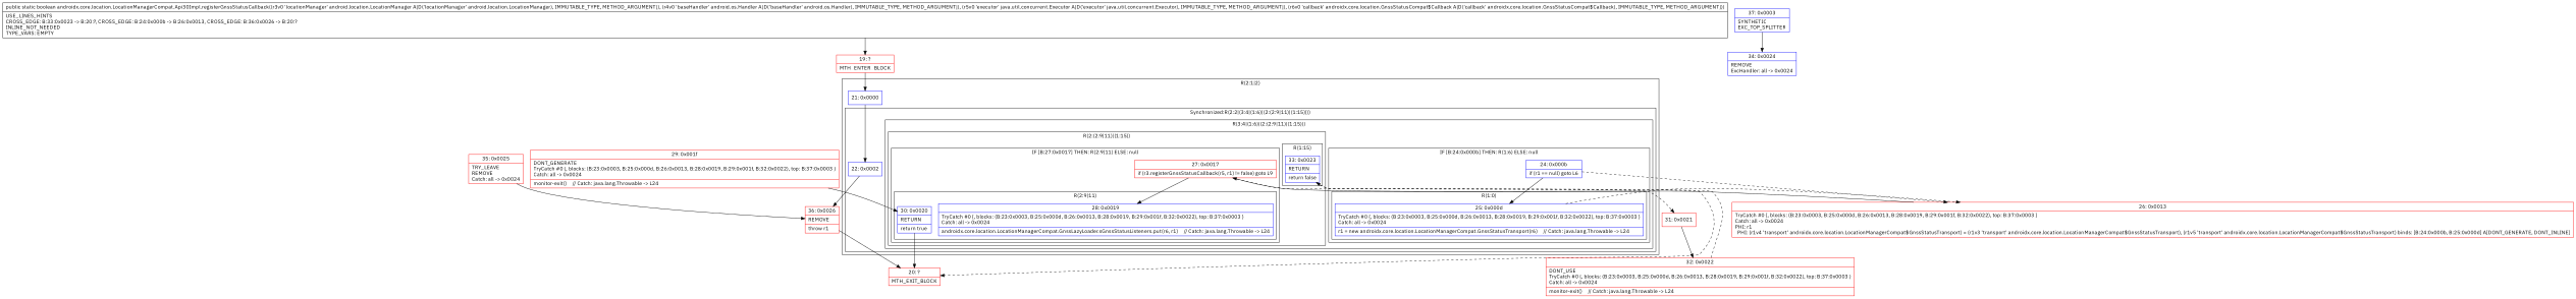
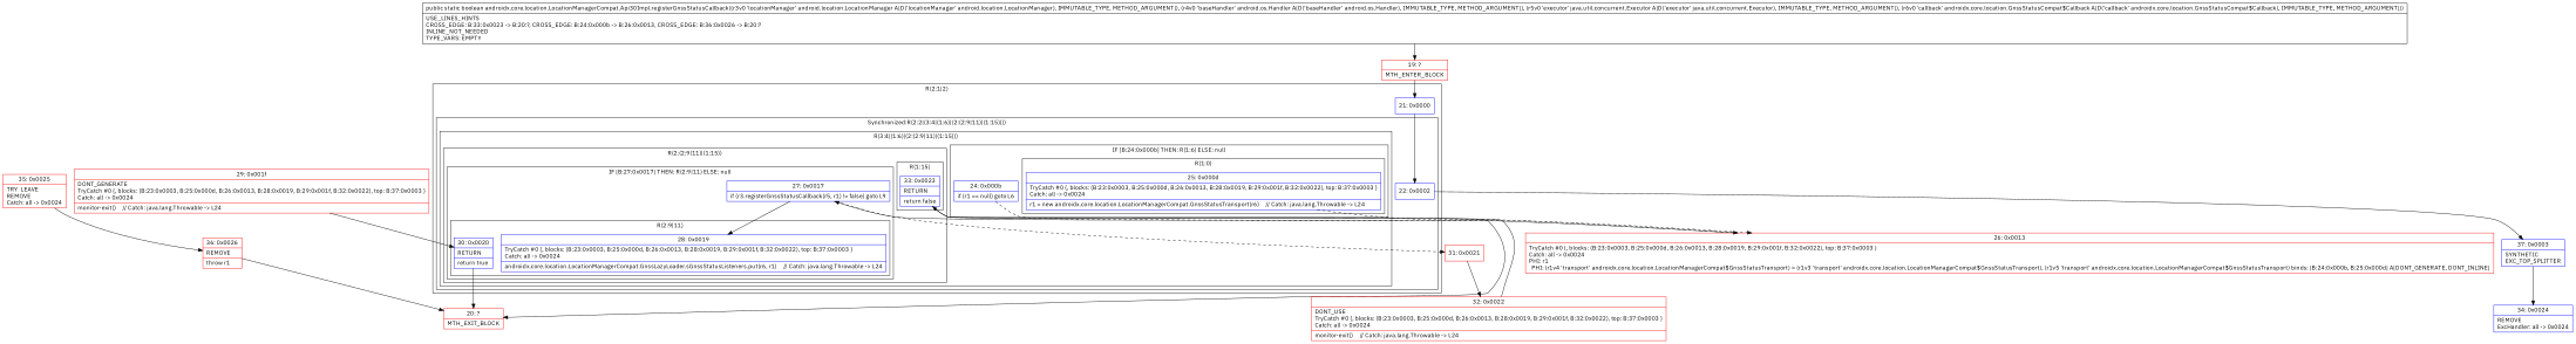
  digraph {
    fontname="IBM Plex Sans"
    node [color=blue fontname="IBM Plex Sans" shape=record]
    edge [fontname="IBM Plex Sans"]
    n1 [label="{25\:\ 0x000d|TryCatch #0 \{, blocks: (B:23:0x0003, B:25:0x000d, B:26:0x0013, B:28:0x0019, B:29:0x001f, B:32:0x0022), top: B:37:0x0003 \}\lCatch: all \-\> 0x0024\l|r1 = new androidx.core.location.LocationManagerCompat.GnssStatusTransport(r6)     \/\/ Catch: java.lang.Throwable \-\> L24\l}"]
    n2 [label="{24\:\ 0x000b|if (r1 == null) goto L6\l}"]
    n3 [label="{28\:\ 0x0019|TryCatch #0 \{, blocks: (B:23:0x0003, B:25:0x000d, B:26:0x0013, B:28:0x0019, B:29:0x001f, B:32:0x0022), top: B:37:0x0003 \}\lCatch: all \-\> 0x0024\l|androidx.core.location.LocationManagerCompat.GnssLazyLoader.sGnssStatusListeners.put(r6, r1)     \/\/ Catch: java.lang.Throwable \-\> L24\l}"]
    n4 [label="{30\:\ 0x0020|RETURN\l|return true\l}"]
-   n5 [color=red label="{27\:\ 0x0017|if (r3.registerGnssStatusCallback(r5, r1) != false) goto L9\l}"]
+   n5 [label="{27\:\ 0x0017|if (r3.registerGnssStatusCallback(r5, r1) != false) goto L9\l}"]
    n6 [label="{33\:\ 0x0023|RETURN\l|return false\l}"]
    n7 [label="{22\:\ 0x0002}"]
    n8 [label="{21\:\ 0x0000}"]
    n9 [color=red label="{26\:\ 0x0013|TryCatch #0 \{, blocks: (B:23:0x0003, B:25:0x000d, B:26:0x0013, B:28:0x0019, B:29:0x001f, B:32:0x0022), top: B:37:0x0003 \}\lCatch: all \-\> 0x0024\lPHI: r1 \l  PHI: (r1v4 'transport' androidx.core.location.LocationManagerCompat$GnssStatusTransport) = (r1v3 'transport' androidx.core.location.LocationManagerCompat$GnssStatusTransport), (r1v5 'transport' androidx.core.location.LocationManagerCompat$GnssStatusTransport) binds: [B:24:0x000b, B:25:0x000d] A[DONT_GENERATE, DONT_INLINE]\l}"]
    n10 [color=red label="{20\:\ ?|MTH_EXIT_BLOCK\l}"]
    n11 [color=red label="{31\:\ 0x0021}"]
    n12 [label="{37\:\ 0x0003|SYNTHETIC\lEXC_TOP_SPLITTER\l}"]
    n13 [label="{34\:\ 0x0024|REMOVE\lExcHandler: all \-\> 0x0024\l}"]
    n14 [color=red label="{32\:\ 0x0022|DONT_USE\lTryCatch #0 \{, blocks: (B:23:0x0003, B:25:0x000d, B:26:0x0013, B:28:0x0019, B:29:0x001f, B:32:0x0022), top: B:37:0x0003 \}\lCatch: all \-\> 0x0024\l|monitor\-exit()     \/\/ Catch: java.lang.Throwable \-\> L24\l}"]
    n15 [color=red label="{29\:\ 0x001f|DONT_GENERATE\lTryCatch #0 \{, blocks: (B:23:0x0003, B:25:0x000d, B:26:0x0013, B:28:0x0019, B:29:0x001f, B:32:0x0022), top: B:37:0x0003 \}\lCatch: all \-\> 0x0024\l|monitor\-exit()     \/\/ Catch: java.lang.Throwable \-\> L24\l}"]
    n16 [color=red label="{19\:\ ?|MTH_ENTER_BLOCK\l}"]
    n17 [color=red label="{35\:\ 0x0025|TRY_LEAVE\lREMOVE\lCatch: all \-\> 0x0024\l}"]
    n18 [color=red label="{36\:\ 0x0026|REMOVE\l|throw r1\l}"]
    n19 [label="{public static boolean androidx.core.location.LocationManagerCompat.Api30Impl.registerGnssStatusCallback((r3v0 'locationManager' android.location.LocationManager A[D('locationManager' android.location.LocationManager), IMMUTABLE_TYPE, METHOD_ARGUMENT]), (r4v0 'baseHandler' android.os.Handler A[D('baseHandler' android.os.Handler), IMMUTABLE_TYPE, METHOD_ARGUMENT]), (r5v0 'executor' java.util.concurrent.Executor A[D('executor' java.util.concurrent.Executor), IMMUTABLE_TYPE, METHOD_ARGUMENT]), (r6v0 'callback' androidx.core.location.GnssStatusCompat$Callback A[D('callback' androidx.core.location.GnssStatusCompat$Callback), IMMUTABLE_TYPE, METHOD_ARGUMENT]))  | USE_LINES_HINTS\lCROSS_EDGE: B:33:0x0023 \-\> B:20:?, CROSS_EDGE: B:24:0x000b \-\> B:26:0x0013, CROSS_EDGE: B:36:0x0026 \-\> B:20:?\lINLINE_NOT_NEEDED\lTYPE_VARS: EMPTY\l}" color=""]
    subgraph cluster_1 {
      label="R(2:1|2)"
      n8
      subgraph cluster_2 {
        label="Synchronized:R(2:2|(3:4|(1:6)|(2:(2:9|11)|(1:15))))"
        n7
        subgraph cluster_3 {
          label="R(3:4|(1:6)|(2:(2:9|11)|(1:15)))"
          subgraph cluster_4 {
            label="IF [B:24:0x000b] THEN: R(1:6) ELSE: null"
            n2
            subgraph cluster_5 {
              label="R(1:0)"
              n1
            }
          }
          subgraph cluster_6 {
            label="R(2:(2:9|11)|(1:15))"
            subgraph cluster_7 {
              label="IF [B:27:0x0017] THEN: R(2:9|11) ELSE: null"
              n5
              subgraph cluster_8 {
                label="R(2:9|11)"
                n3
                n4
              }
            }
            subgraph cluster_9 {
              label="R(1:15)"
              n6
            }
          }
        }
      }
    }
    n1 -> n9 [style=dashed]
-   n2 -> n1
    n2 -> n9 [style=dashed]
    n4 -> n10
    n5 -> n3
    n5 -> n11 [style=dashed]
-   n6 -> n10 [style=dashed]
-   n7 -> n18
+   n6 -> n10
+   n7 -> n12
    n8 -> n7
    n9 -> n5
    n11 -> n14
    n12 -> n13
-   n14 -> n6 [style=dashed]
+   n14 -> n6
    n15 -> n4
    n16 -> n8
    n17 -> n18
    n18 -> n10
    n19 -> n16
  }
